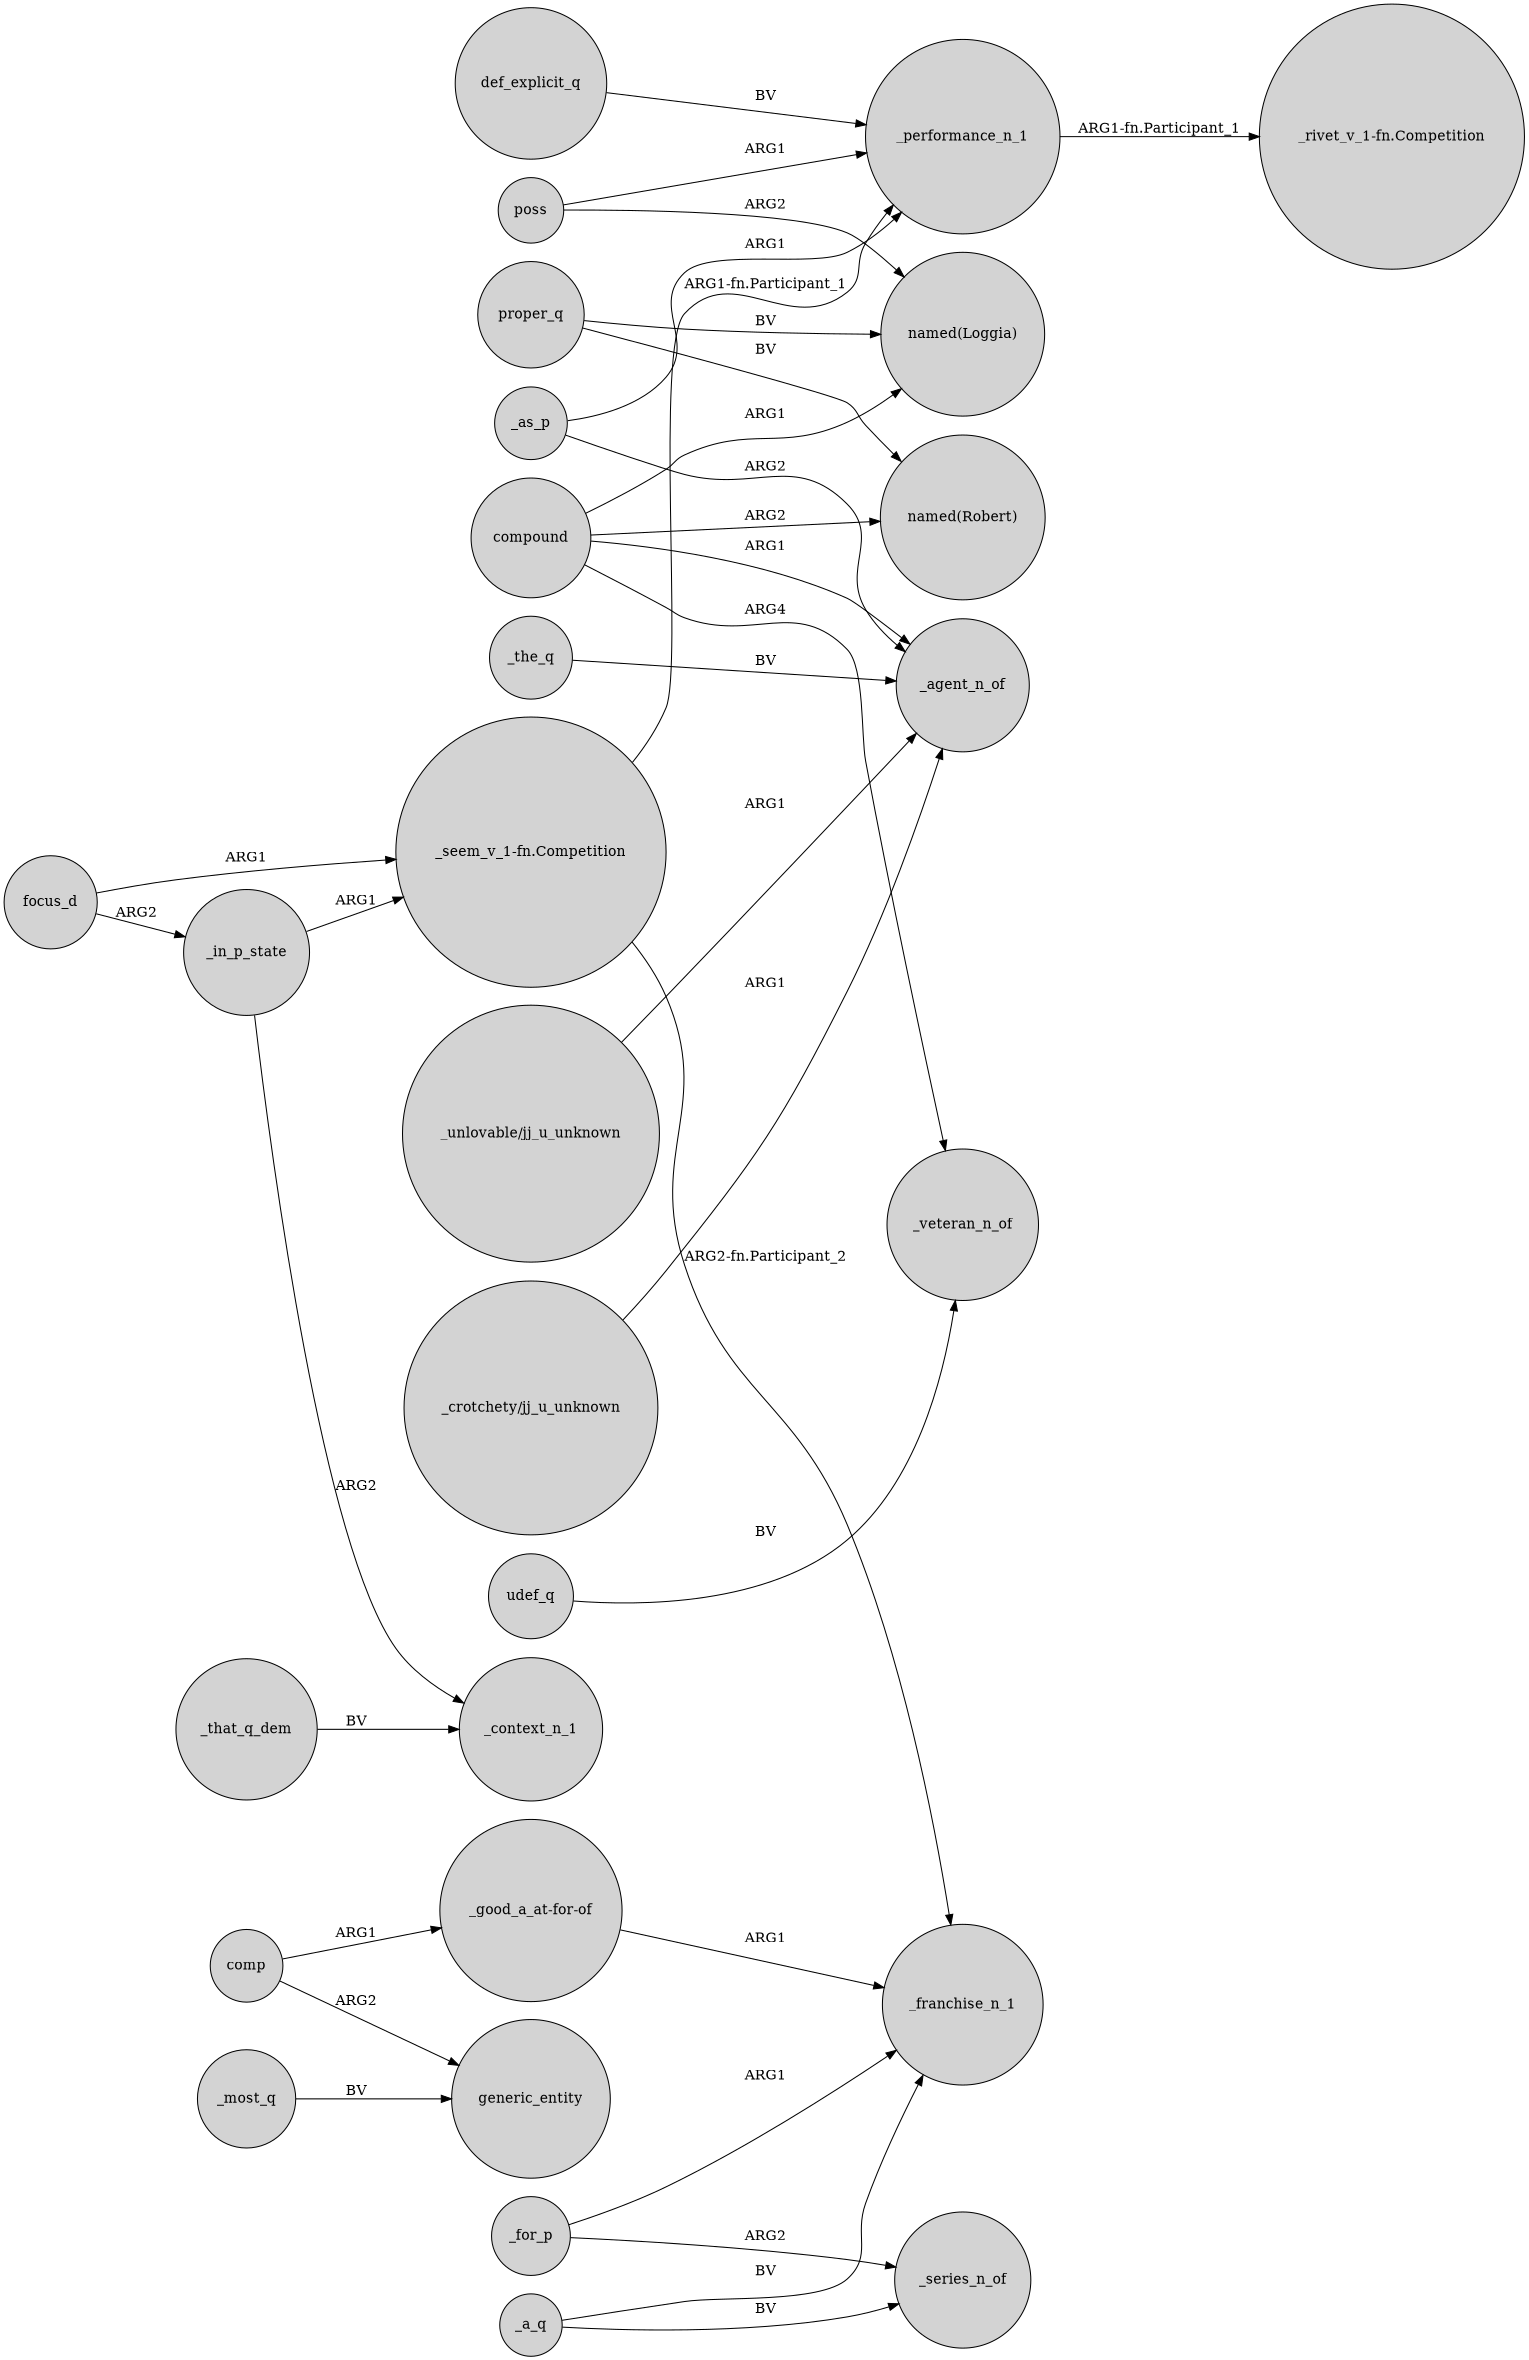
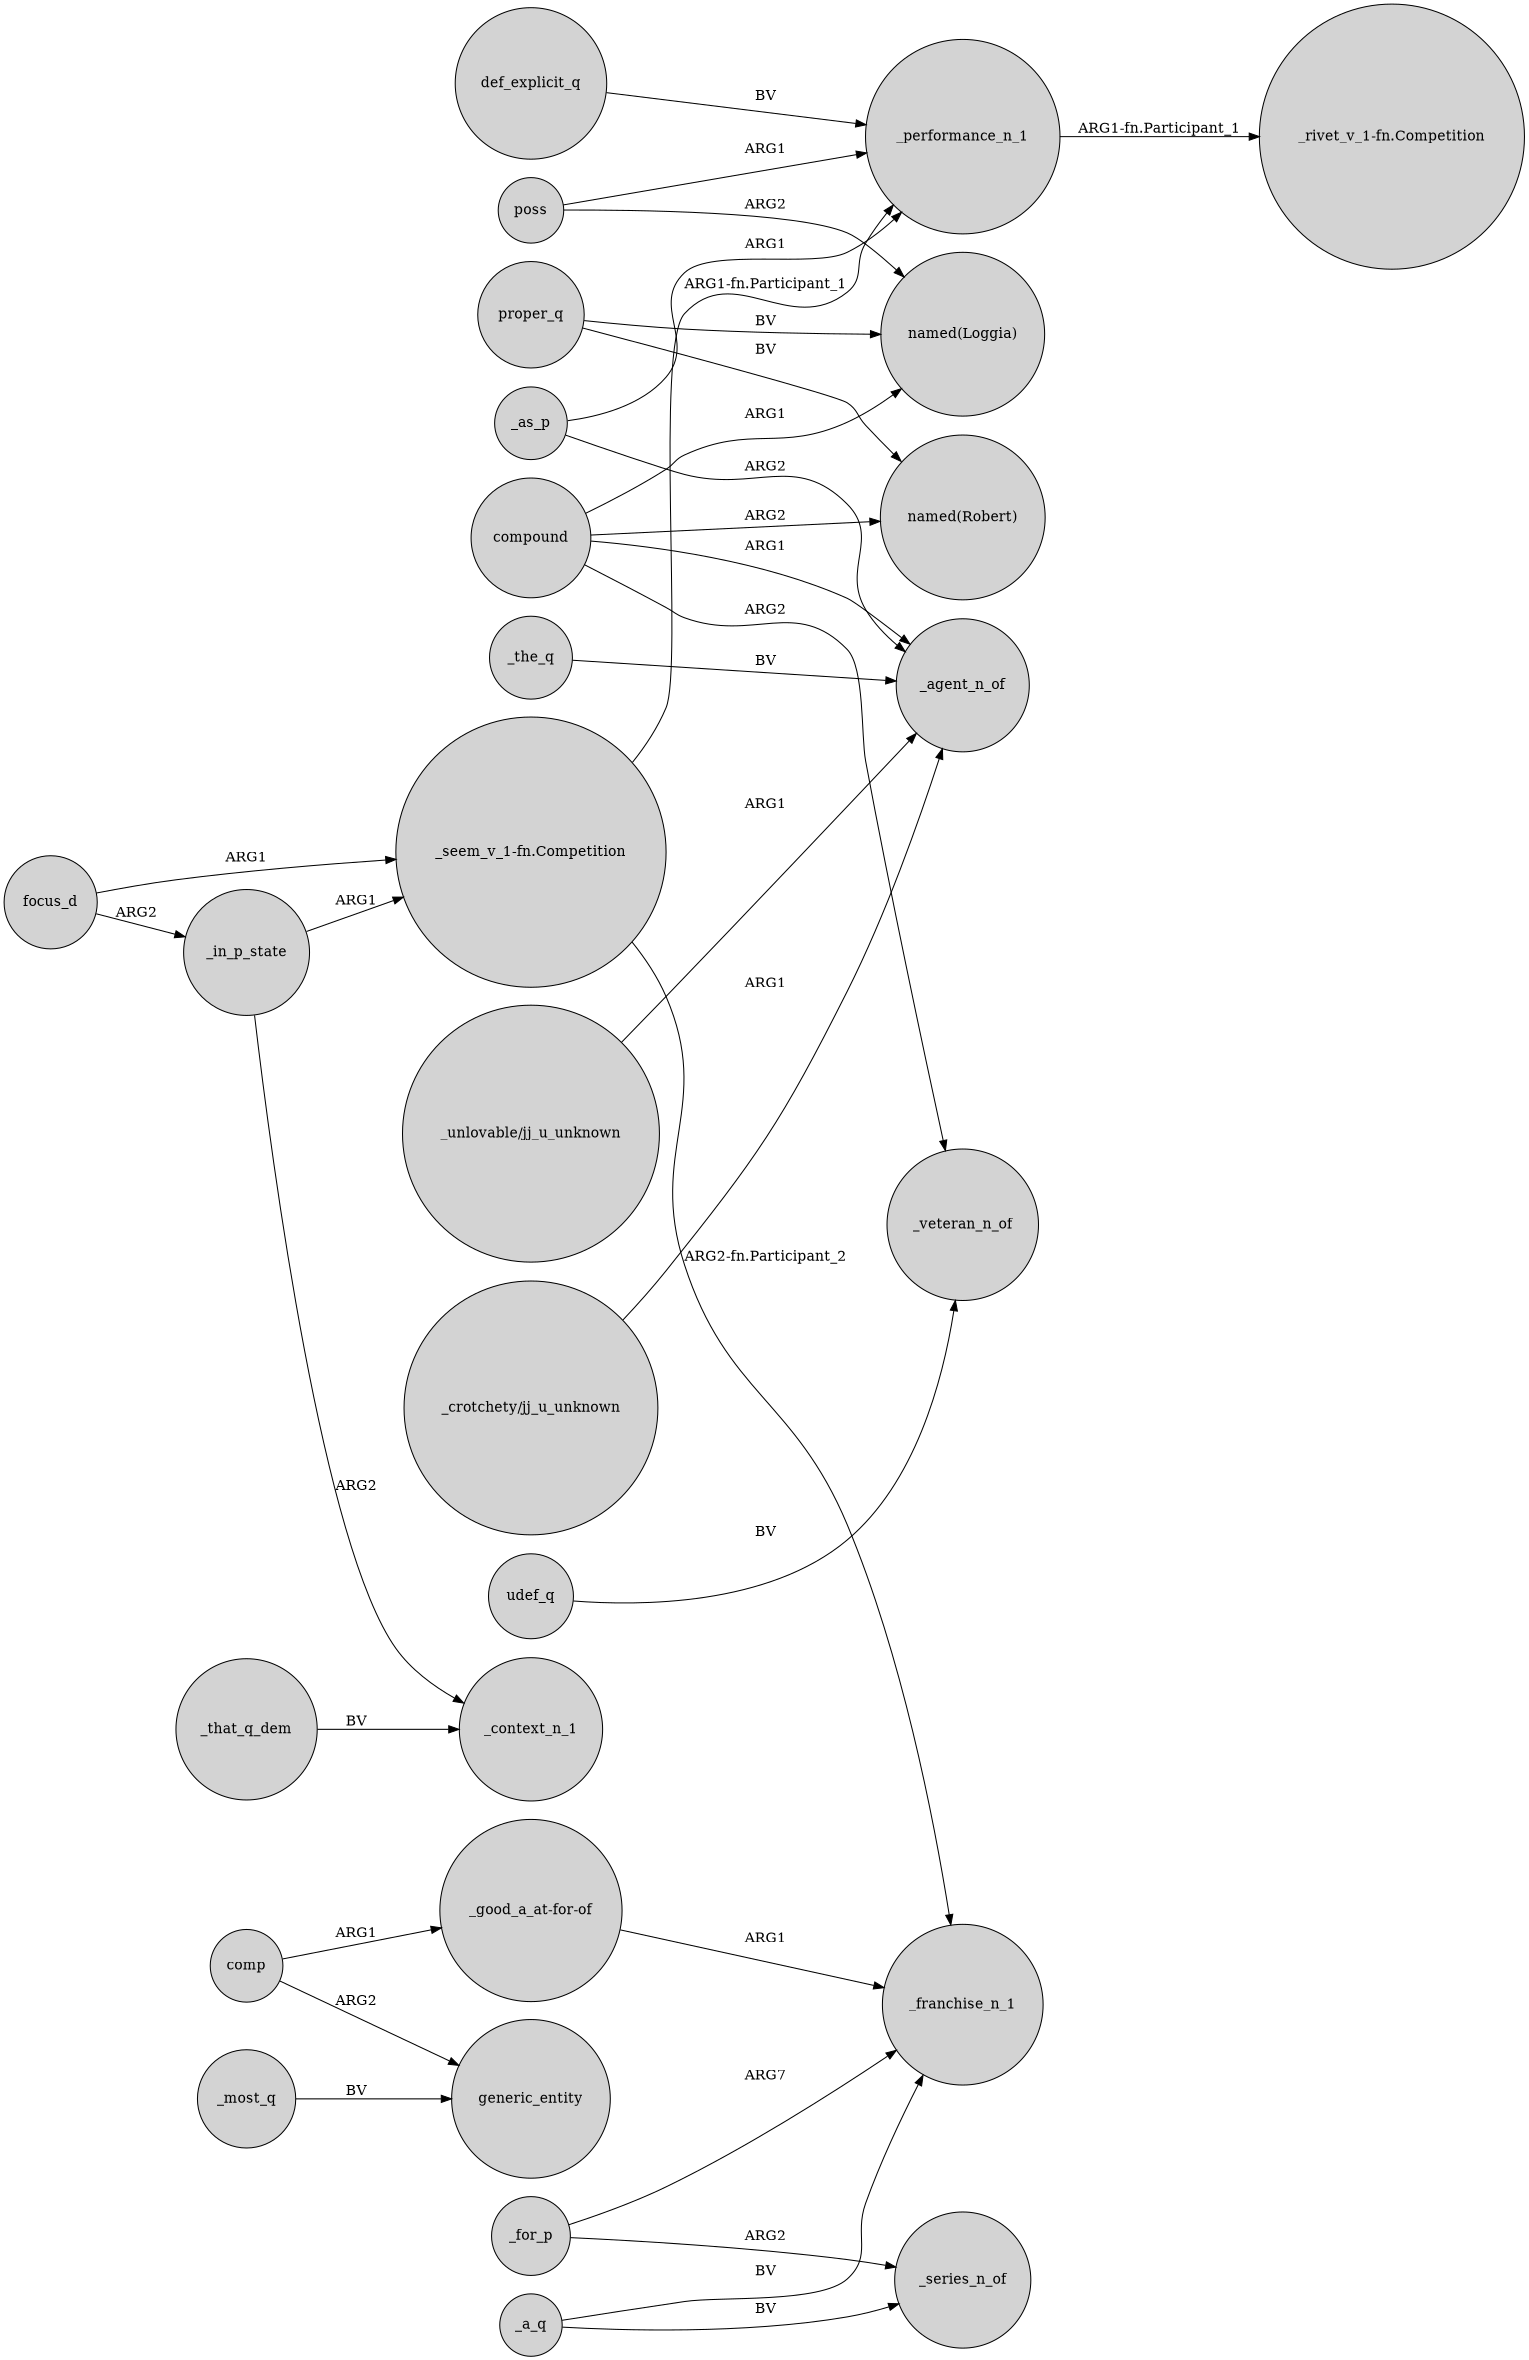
  digraph {
    rankdir=LR
    node [shape=circle style=filled]
    focus_d
    _in_p_state
    "_seem_v_1-fn.Competition"
    _context_n_1
    _performance_n_1
    _franchise_n_1
    "_rivet_v_1-fn.Competition"
    _for_p
    _series_n_of
    "_crotchety/jj_u_unknown"
    _agent_n_of
    udef_q
    _veteran_n_of
    comp
    generic_entity
    "_good_a_at-for-of"
    _a_q
    _the_q
    _that_q_dem
    compound
    "named(Robert)"
    "named(Loggia)"
    poss
    def_explicit_q
    "_unlovable/jj_u_unknown"
    _as_p
    proper_q
    _most_q
    focus_d -> _in_p_state [label=ARG2]
    focus_d -> "_seem_v_1-fn.Competition" [label=ARG1]
    _in_p_state -> "_seem_v_1-fn.Competition" [label=ARG1]
    _in_p_state -> _context_n_1 [label=ARG2]
    "_seem_v_1-fn.Competition" -> _performance_n_1 [label="ARG1-fn.Participant_1"]
    "_seem_v_1-fn.Competition" -> _franchise_n_1 [label="ARG2-fn.Participant_2"]
    _performance_n_1 -> "_rivet_v_1-fn.Competition" [label="ARG1-fn.Participant_1"]
-   _for_p -> _franchise_n_1 [label=ARG1]
+   _for_p -> _franchise_n_1 [label=ARG7]
    _for_p -> _series_n_of [label=ARG2]
    "_crotchety/jj_u_unknown" -> _agent_n_of [label=ARG1]
    udef_q -> _veteran_n_of [label=BV]
    comp -> generic_entity [label=ARG2]
    comp -> "_good_a_at-for-of" [label=ARG1]
    "_good_a_at-for-of" -> _franchise_n_1 [label=ARG1]
    _a_q -> _franchise_n_1 [label=BV]
    _a_q -> _series_n_of [label=BV]
    _the_q -> _agent_n_of [label=BV]
    _that_q_dem -> _context_n_1 [label=BV]
    compound -> _agent_n_of [label=ARG1]
-   compound -> _veteran_n_of [label=ARG4]
+   compound -> _veteran_n_of [label=ARG2]
    compound -> "named(Robert)" [label=ARG2]
    compound -> "named(Loggia)" [label=ARG1]
    poss -> _performance_n_1 [label=ARG1]
    poss -> "named(Loggia)" [label=ARG2]
    def_explicit_q -> _performance_n_1 [label=BV]
    "_unlovable/jj_u_unknown" -> _agent_n_of [label=ARG1]
    _as_p -> _performance_n_1 [label=ARG1]
    _as_p -> _agent_n_of [label=ARG2]
    proper_q -> "named(Robert)" [label=BV]
    proper_q -> "named(Loggia)" [label=BV]
    _most_q -> generic_entity [label=BV]
  }
